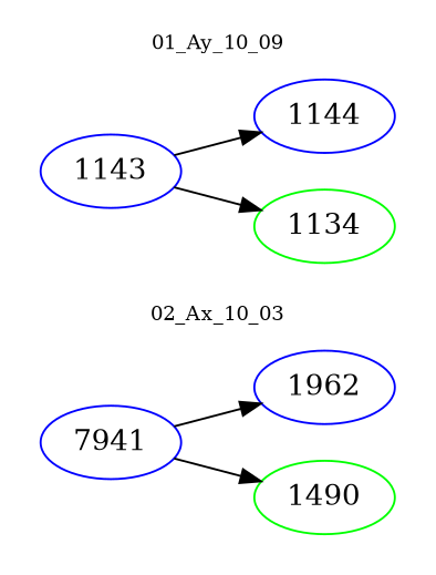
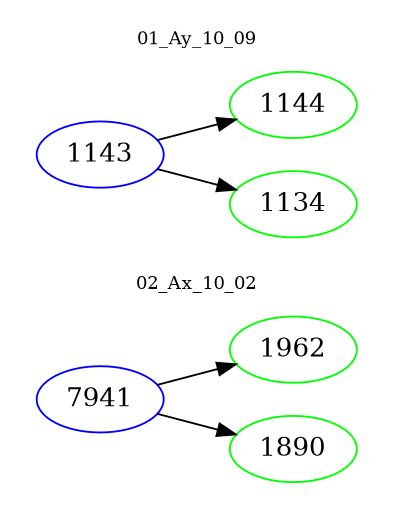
  digraph {
    rankdir=LR
    node [color=blue]
    edge [color=black]
    n1 [label=7941]
-   n2 [color=green label=1490]
-   n3 [label=1962]
+   n2 [color=green label=1890]
+   n3 [color=green label=1962]
    n4 [label=1143]
    n5 [color=green label=1134]
-   n6 [label=1144]
+   n6 [color=green label=1144]
    subgraph cluster_1 {
      color=white
      fontsize=10
-     label="02_Ax_10_03"
+     label="02_Ax_10_02"
      n1
      n2
      n3
    }
    subgraph cluster_2 {
      color=white
      fontsize=10
      label="01_Ay_10_09"
      n4
      n5
      n6
    }
    n1 -> n2
    n1 -> n3
    n4 -> n5
    n4 -> n6
  }
